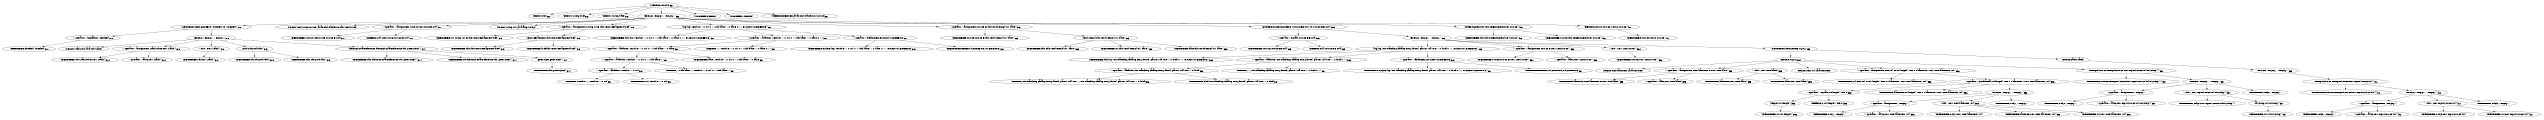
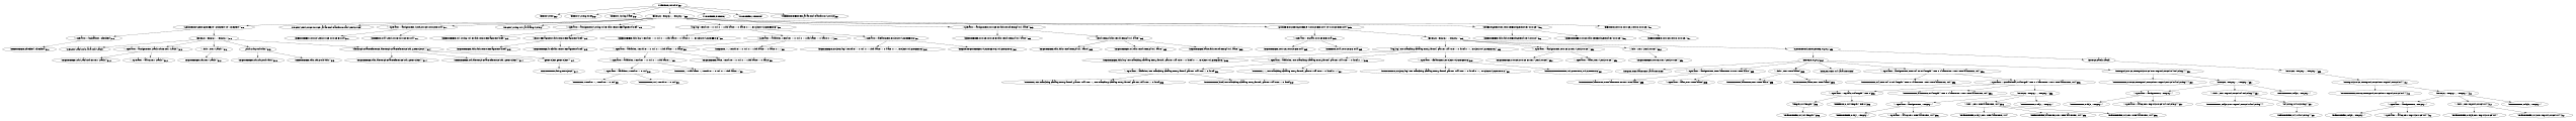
  digraph {
    fontname="DejaVu Serif"
    node [fontname="DejaVu Serif"]
    edge [fontname="DejaVu Serif"]
    n1 [label=<(METHOD,resolve)<SUB>367</SUB>>]
    n2 [label=<(PARAM,this)<SUB>367</SUB>>]
    n3 [label=<(PARAM,String href)<SUB>367</SUB>>]
    n4 [label=<(PARAM,String base)<SUB>367</SUB>>]
    n5 [label=<(BLOCK,&lt;empty&gt;,&lt;empty&gt;)<SUB>368</SUB>>]
    n6 [label=<(MODIFIER,PUBLIC)>]
    n7 [label=<(MODIFIER,VIRTUAL)>]
    n8 [label=<(METHOD_RETURN,javax.xml.transform.Source)<SUB>367</SUB>>]
    n9 [label=<(CONTROL_STRUCTURE,if (!checked),if (!checked))<SUB>370</SUB>>]
    n10 [label=<(LOCAL,SAXSource source: javax.xml.transform.sax.SAXSource)>]
    n11 [label=<(&lt;operator&gt;.assignment,SAXSource source = null)<SUB>377</SUB>>]
    n12 [label=<(LOCAL,String uri: java.lang.String)>]
    n13 [label=<(&lt;operator&gt;.assignment,String uri = this.removeFragment(href))<SUB>379</SUB>>]
    n14 [label=<(log,log(&quot;resolve: '&quot; + uri + &quot;' with base: '&quot; + base + &quot;'&quot;, Project.MSG_DEBUG))<SUB>381</SUB>>]
    n15 [label=<(&lt;operator&gt;.assignment,source = this.resolveImpl(uri, base))<SUB>383</SUB>>]
    n16 [label=<(CONTROL_STRUCTURE,if (source == null),if (source == null))<SUB>385</SUB>>]
    n17 [label=<(setEntityResolver,this.setEntityResolver(source))<SUB>406</SUB>>]
    n18 [label=<(RETURN,return source;,return source;)<SUB>407</SUB>>]
    n19 [label=<(&lt;operator&gt;.logicalNot,!checked)<SUB>370</SUB>>]
    n20 [label=<(BLOCK,&lt;empty&gt;,&lt;empty&gt;)<SUB>370</SUB>>]
    n21 [label=<(IDENTIFIER,source,SAXSource source = null)<SUB>377</SUB>>]
    n22 [label=<(LITERAL,null,SAXSource source = null)<SUB>377</SUB>>]
    n23 [label=<(IDENTIFIER,uri,String uri = this.removeFragment(href))<SUB>379</SUB>>]
    n24 [label=<(removeFragment,this.removeFragment(href))<SUB>379</SUB>>]
    n25 [label=<(IDENTIFIER,this,log(&quot;resolve: '&quot; + uri + &quot;' with base: '&quot; + base + &quot;'&quot;, Project.MSG_DEBUG))<SUB>381</SUB>>]
    n26 [label=<(&lt;operator&gt;.addition,&quot;resolve: '&quot; + uri + &quot;' with base: '&quot; + base + &quot;'&quot;)<SUB>381</SUB>>]
    n27 [label=<(&lt;operator&gt;.fieldAccess,Project.MSG_DEBUG)<SUB>381</SUB>>]
    n28 [label=<(IDENTIFIER,source,source = this.resolveImpl(uri, base))<SUB>383</SUB>>]
    n29 [label=<(resolveImpl,this.resolveImpl(uri, base))<SUB>383</SUB>>]
    n30 [label=<(&lt;operator&gt;.equals,source == null)<SUB>385</SUB>>]
    n31 [label=<(BLOCK,&lt;empty&gt;,&lt;empty&gt;)<SUB>385</SUB>>]
    n32 [label=<(IDENTIFIER,this,this.setEntityResolver(source))<SUB>406</SUB>>]
    n33 [label=<(IDENTIFIER,source,this.setEntityResolver(source))<SUB>406</SUB>>]
    n34 [label=<(IDENTIFIER,source,return source;)<SUB>407</SUB>>]
    n35 [label=<(IDENTIFIER,checked,!checked)<SUB>370</SUB>>]
    n36 [label=<(LOCAL,Stack stk: java.util.Stack)>]
    n37 [label=<(&lt;operator&gt;.assignment,Stack stk = new Stack())<SUB>372</SUB>>]
    n38 [label=<(&lt;init&gt;,new Stack())<SUB>372</SUB>>]
    n39 [label=<(push,stk.push(this))<SUB>373</SUB>>]
    n40 [label=<(dieOnCircularReference,dieOnCircularReference(stk, getProject()))<SUB>374</SUB>>]
    n41 [label=<(IDENTIFIER,stk,Stack stk = new Stack())<SUB>372</SUB>>]
    n42 [label=<(&lt;operator&gt;.alloc,new Stack())<SUB>372</SUB>>]
    n43 [label=<(IDENTIFIER,stk,new Stack())<SUB>372</SUB>>]
    n44 [label=<(IDENTIFIER,stk,stk.push(this))<SUB>378</SUB>>]
    n45 [label=<(IDENTIFIER,this,stk.push(this))<SUB>373</SUB>>]
    n46 [label=<(IDENTIFIER,this,dieOnCircularReference(stk, getProject()))<SUB>374</SUB>>]
    n47 [label=<(IDENTIFIER,stk,dieOnCircularReference(stk, getProject()))<SUB>374</SUB>>]
    n48 [label=<(getProject,getProject())<SUB>374</SUB>>]
    n49 [label=<(IDENTIFIER,this,getProject())<SUB>374</SUB>>]
    n50 [label=<(IDENTIFIER,this,this.removeFragment(href))<SUB>379</SUB>>]
    n51 [label=<(IDENTIFIER,href,this.removeFragment(href))<SUB>379</SUB>>]
    n52 [label=<(&lt;operator&gt;.addition,&quot;resolve: '&quot; + uri + &quot;' with base: '&quot; + base)<SUB>381</SUB>>]
    n53 [label=<(LITERAL,&quot;'&quot;,&quot;resolve: '&quot; + uri + &quot;' with base: '&quot; + base + &quot;'&quot;)<SUB>381</SUB>>]
    n54 [label=<(IDENTIFIER,Project,log(&quot;resolve: '&quot; + uri + &quot;' with base: '&quot; + base + &quot;'&quot;, Project.MSG_DEBUG))<SUB>381</SUB>>]
    n55 [label=<(FIELD_IDENTIFIER,MSG_DEBUG,MSG_DEBUG)<SUB>381</SUB>>]
    n56 [label=<(&lt;operator&gt;.addition,&quot;resolve: '&quot; + uri + &quot;' with base: '&quot;)<SUB>381</SUB>>]
    n57 [label=<(IDENTIFIER,base,&quot;resolve: '&quot; + uri + &quot;' with base: '&quot; + base)<SUB>381</SUB>>]
    n58 [label=<(&lt;operator&gt;.addition,&quot;resolve: '&quot; + uri)<SUB>381</SUB>>]
    n59 [label=<(LITERAL,&quot;' with base: '&quot;,&quot;resolve: '&quot; + uri + &quot;' with base: '&quot;)<SUB>381</SUB>>]
    n60 [label=<(LITERAL,&quot;resolve: '&quot;,&quot;resolve: '&quot; + uri)<SUB>381</SUB>>]
    n61 [label=<(IDENTIFIER,uri,&quot;resolve: '&quot; + uri)<SUB>381</SUB>>]
    n62 [label=<(IDENTIFIER,this,this.resolveImpl(uri, base))<SUB>383</SUB>>]
    n63 [label=<(IDENTIFIER,uri,this.resolveImpl(uri, base))<SUB>383</SUB>>]
    n64 [label=<(IDENTIFIER,base,this.resolveImpl(uri, base))<SUB>383</SUB>>]
    n65 [label=<(IDENTIFIER,source,source == null)<SUB>385</SUB>>]
    n66 [label=<(LITERAL,null,source == null)<SUB>385</SUB>>]
    n67 [label=<(log,log(&quot;No matching catalog entry found, parser will use: '&quot; + href + &quot;'&quot;, Project.MSG_DEBUG))<SUB>386</SUB>>]
    n68 [label=<(&lt;operator&gt;.assignment,source = new SAXSource())<SUB>392</SUB>>]
    n69 [label=<(&lt;init&gt;,new SAXSource())<SUB>392</SUB>>]
    n70 [label=<(CONTROL_STRUCTURE,try,try)<SUB>393</SUB>>]
    n71 [label=<(IDENTIFIER,this,log(&quot;No matching catalog entry found, parser will use: '&quot; + href + &quot;'&quot;, Project.MSG_DEBUG))<SUB>386</SUB>>]
    n72 [label=<(&lt;operator&gt;.addition,&quot;No matching catalog entry found, parser will use: '&quot; + href + &quot;'&quot;)<SUB>386</SUB>>]
    n73 [label=<(&lt;operator&gt;.fieldAccess,Project.MSG_DEBUG)<SUB>387</SUB>>]
    n74 [label=<(IDENTIFIER,source,source = new SAXSource())<SUB>392</SUB>>]
    n75 [label=<(&lt;operator&gt;.alloc,new SAXSource())<SUB>392</SUB>>]
    n76 [label=<(IDENTIFIER,source,new SAXSource())<SUB>392</SUB>>]
    n77 [label=<(BLOCK,try,try)<SUB>394</SUB>>]
    n78 [label=<(BLOCK,catch,catch)>]
    n79 [label=<(&lt;operator&gt;.addition,&quot;No matching catalog entry found, parser will use: '&quot; + href)<SUB>386</SUB>>]
    n80 [label=<(LITERAL,&quot;'&quot;,&quot;No matching catalog entry found, parser will use: '&quot; + href + &quot;'&quot;)<SUB>387</SUB>>]
    n81 [label=<(IDENTIFIER,Project,log(&quot;No matching catalog entry found, parser will use: '&quot; + href + &quot;'&quot;, Project.MSG_DEBUG))<SUB>387</SUB>>]
    n82 [label=<(FIELD_IDENTIFIER,MSG_DEBUG,MSG_DEBUG)<SUB>387</SUB>>]
    n83 [label=<(LITERAL,&quot;No matching catalog entry found, parser will use: '&quot;,&quot;No matching catalog entry found, parser will use: '&quot; + href)<SUB>386</SUB>>]
    n84 [label=<(IDENTIFIER,href,&quot;No matching catalog entry found, parser will use: '&quot; + href)<SUB>387</SUB>>]
    n85 [label=<(LOCAL,URL baseURL: java.net.URL)>]
    n86 [label=<(&lt;operator&gt;.assignment,URL baseURL = new URL(base))<SUB>395</SUB>>]
    n87 [label=<(&lt;init&gt;,new URL(base))<SUB>395</SUB>>]
    n88 [label=<(LOCAL,URL url: java.net.URL)>]
    n89 [label=<(&lt;operator&gt;.assignment,URL url = uri.length() == 0 ? baseURL : new URL(baseURL, uri))<SUB>396</SUB>>]
    n90 [label=<(setInputSource,setInputSource(new InputSource(url.toString())))<SUB>397</SUB>>]
    n91 [label=<(BLOCK,&lt;empty&gt;,&lt;empty&gt;)<SUB>399</SUB>>]
    n92 [label=<(IDENTIFIER,baseURL,URL baseURL = new URL(base))<SUB>395</SUB>>]
    n93 [label=<(&lt;operator&gt;.alloc,new URL(base))<SUB>395</SUB>>]
    n94 [label=<(IDENTIFIER,baseURL,new URL(base))<SUB>395</SUB>>]
    n95 [label=<(IDENTIFIER,base,new URL(base))<SUB>395</SUB>>]
    n96 [label=<(IDENTIFIER,url,URL url = uri.length() == 0 ? baseURL : new URL(baseURL, uri))<SUB>396</SUB>>]
    n97 [label=<(&lt;operator&gt;.conditional,uri.length() == 0 ? baseURL : new URL(baseURL, uri))<SUB>396</SUB>>]
    n98 [label=<(IDENTIFIER,source,setInputSource(new InputSource(url.toString())))<SUB>397</SUB>>]
    n99 [label=<(BLOCK,&lt;empty&gt;,&lt;empty&gt;)<SUB>397</SUB>>]
    n100 [label=<(&lt;operator&gt;.equals,uri.length() == 0)<SUB>396</SUB>>]
    n101 [label=<(IDENTIFIER,baseURL,uri.length() == 0 ? baseURL : new URL(baseURL, uri))<SUB>396</SUB>>]
    n102 [label=<(BLOCK,&lt;empty&gt;,&lt;empty&gt;)<SUB>396</SUB>>]
    n103 [label=<(length,uri.length())<SUB>396</SUB>>]
    n104 [label=<(LITERAL,0,uri.length() == 0)<SUB>396</SUB>>]
    n105 [label=<(&lt;operator&gt;.assignment,&lt;empty&gt;)>]
    n106 [label=<(&lt;init&gt;,new URL(baseURL, uri))<SUB>396</SUB>>]
    n107 [label=<(IDENTIFIER,$obj7,&lt;empty&gt;)>]
    n108 [label=<(IDENTIFIER,uri,uri.length())<SUB>396</SUB>>]
    n109 [label=<(IDENTIFIER,$obj7,&lt;empty&gt;)>]
    n110 [label=<(&lt;operator&gt;.alloc,new URL(baseURL, uri))<SUB>396</SUB>>]
    n111 [label=<(IDENTIFIER,$obj7,new URL(baseURL, uri))>]
    n112 [label=<(IDENTIFIER,baseURL,new URL(baseURL, uri))<SUB>396</SUB>>]
    n113 [label=<(IDENTIFIER,uri,new URL(baseURL, uri))<SUB>396</SUB>>]
    n114 [label=<(&lt;operator&gt;.assignment,&lt;empty&gt;)>]
    n115 [label=<(&lt;init&gt;,new InputSource(url.toString()))<SUB>397</SUB>>]
    n116 [label=<(IDENTIFIER,$obj8,&lt;empty&gt;)>]
    n117 [label=<(IDENTIFIER,$obj8,&lt;empty&gt;)>]
    n118 [label=<(&lt;operator&gt;.alloc,new InputSource(url.toString()))<SUB>397</SUB>>]
    n119 [label=<(IDENTIFIER,$obj8,new InputSource(url.toString()))>]
    n120 [label=<(toString,url.toString())<SUB>397</SUB>>]
    n121 [label=<(IDENTIFIER,url,url.toString())<SUB>397</SUB>>]
    n122 [label=<(setInputSource,setInputSource(new InputSource(uri)))<SUB>402</SUB>>]
    n123 [label=<(IDENTIFIER,source,setInputSource(new InputSource(uri)))<SUB>402</SUB>>]
    n124 [label=<(BLOCK,&lt;empty&gt;,&lt;empty&gt;)<SUB>402</SUB>>]
    n125 [label=<(&lt;operator&gt;.assignment,&lt;empty&gt;)>]
    n126 [label=<(&lt;init&gt;,new InputSource(uri))<SUB>402</SUB>>]
    n127 [label=<(IDENTIFIER,$obj9,&lt;empty&gt;)>]
    n128 [label=<(IDENTIFIER,$obj9,&lt;empty&gt;)>]
    n129 [label=<(&lt;operator&gt;.alloc,new InputSource(uri))<SUB>402</SUB>>]
    n130 [label=<(IDENTIFIER,$obj9,new InputSource(uri))>]
    n131 [label=<(IDENTIFIER,uri,new InputSource(uri))<SUB>402</SUB>>]
    n1 -> n2
    n1 -> n3
    n1 -> n4
    n1 -> n5
    n1 -> n6
    n1 -> n7
    n1 -> n8
    n5 -> n9
    n5 -> n10
    n5 -> n11
    n5 -> n12
    n5 -> n13
    n5 -> n14
    n5 -> n15
    n5 -> n16
    n5 -> n17
    n5 -> n18
    n9 -> n19
    n9 -> n20
    n11 -> n21
    n11 -> n22
    n13 -> n23
    n13 -> n24
    n14 -> n25
    n14 -> n26
    n14 -> n27
    n15 -> n28
    n15 -> n29
    n16 -> n30
    n16 -> n31
    n17 -> n32
    n17 -> n33
    n18 -> n34
    n19 -> n35
    n20 -> n36
    n20 -> n37
    n20 -> n38
    n20 -> n39
    n20 -> n40
    n24 -> n50
    n24 -> n51
    n26 -> n52
    n26 -> n53
    n27 -> n54
    n27 -> n55
    n29 -> n62
    n29 -> n63
    n29 -> n64
    n30 -> n65
    n30 -> n66
    n31 -> n67
    n31 -> n68
    n31 -> n69
    n31 -> n70
    n37 -> n41
    n37 -> n42
    n38 -> n43
    n39 -> n44
    n39 -> n45
    n40 -> n46
    n40 -> n47
    n40 -> n48
    n48 -> n49
    n52 -> n56
    n52 -> n57
    n56 -> n58
    n56 -> n59
    n58 -> n60
    n58 -> n61
    n67 -> n71
    n67 -> n72
    n67 -> n73
    n68 -> n74
    n68 -> n75
    n69 -> n76
    n70 -> n77
    n70 -> n78
    n72 -> n79
    n72 -> n80
    n73 -> n81
    n73 -> n82
    n77 -> n85
    n77 -> n86
+   n77 -> n87
    n77 -> n88
    n77 -> n89
    n77 -> n90
    n78 -> n91
    n79 -> n83
    n79 -> n84
    n86 -> n92
    n86 -> n93
    n87 -> n94
    n87 -> n95
    n89 -> n96
    n89 -> n97
    n90 -> n98
    n90 -> n99
    n91 -> n122
    n97 -> n100
    n97 -> n101
    n97 -> n102
    n99 -> n114
    n99 -> n115
    n99 -> n116
    n100 -> n103
    n100 -> n104
    n102 -> n105
    n102 -> n106
    n102 -> n107
    n103 -> n108
    n105 -> n109
    n105 -> n110
    n106 -> n111
    n106 -> n112
    n106 -> n113
    n114 -> n117
    n114 -> n118
    n115 -> n119
    n115 -> n120
    n120 -> n121
    n122 -> n123
    n122 -> n124
    n124 -> n125
    n124 -> n126
    n124 -> n127
    n125 -> n128
    n125 -> n129
    n126 -> n130
    n126 -> n131
  }
